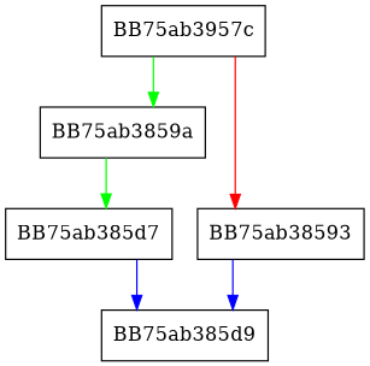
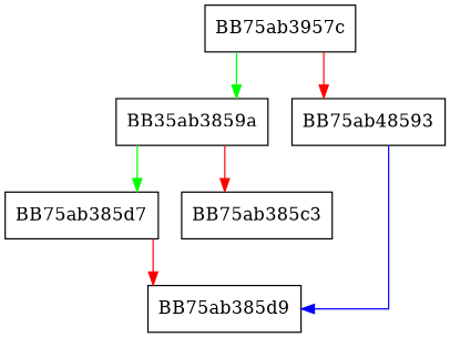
  digraph {
    splines=ortho
    node [shape=box]
    edge [color=green]
    n1 [label=BB75ab3957c]
-   BB75ab3859a
-   BB75ab38593
+   BB75ab3859a [label=BB35ab3859a]
+   BB75ab38593 [label=BB75ab48593]
    BB75ab385d7
+   BB75ab385c3
    BB75ab385d9
    n1 -> BB75ab3859a
    n1 -> BB75ab38593 [color=red]
    BB75ab3859a -> BB75ab385d7
+   BB75ab3859a -> BB75ab385c3 [color=red]
    BB75ab38593 -> BB75ab385d9 [color=blue]
-   BB75ab385d7 -> BB75ab385d9 [color=blue]
+   BB75ab385d7 -> BB75ab385d9 [color=red]
  }
